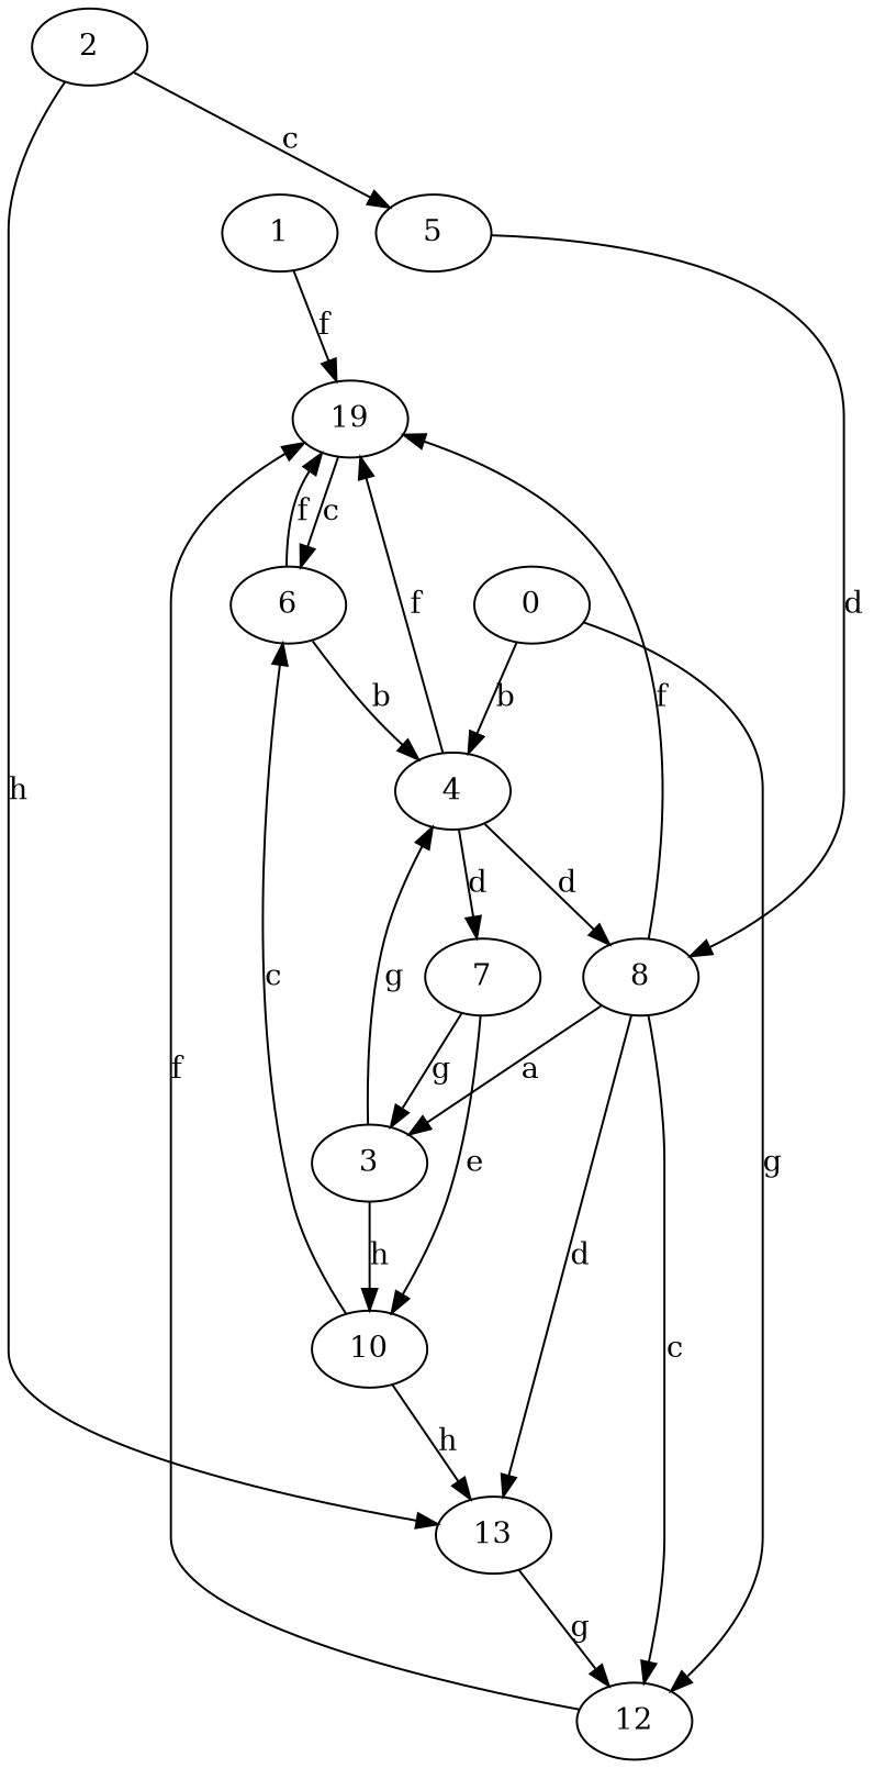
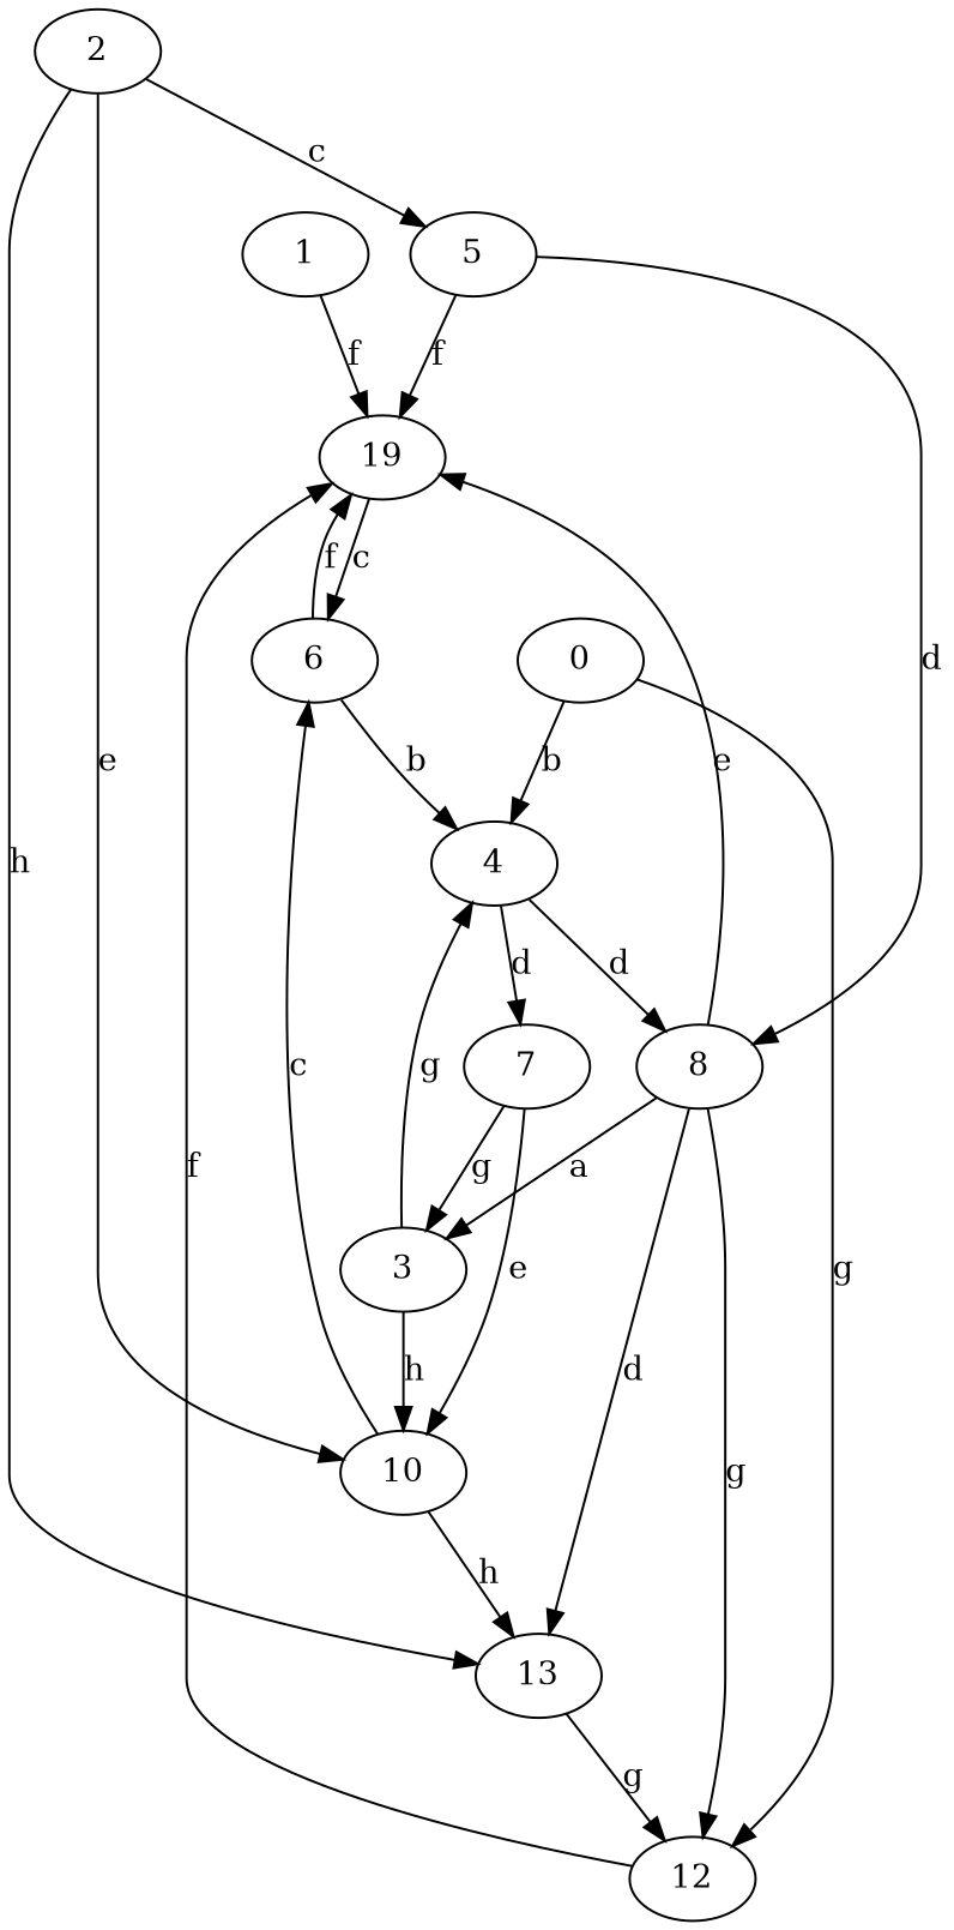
  strict digraph {
    n1 [label=19]
    1
    6
    2
    5
    10
    13
    8
    12
    3
    4
    7
    0
    n1 -> 6 [label=c]
    1 -> n1 [label=f]
    6 -> n1 [label=f]
    6 -> 4 [label=b]
    2 -> 5 [label=c]
+   2 -> 10 [label=e]
    2 -> 13 [label=h]
-   4 -> n1 [label=f]
+   5 -> n1 [label=f]
    5 -> 8 [label=d]
    10 -> 6 [label=c]
    10 -> 13 [label=h]
    13 -> 12 [label=g]
-   8 -> n1 [label=f]
+   8 -> n1 [label=e]
    8 -> 13 [label=d]
-   8 -> 12 [label=c]
+   8 -> 12 [label=g]
    8 -> 3 [label=a]
    12 -> n1 [label=f]
    3 -> 10 [label=h]
    3 -> 4 [label=g]
    4 -> 8 [label=d]
    4 -> 7 [label=d]
    7 -> 10 [label=e]
    7 -> 3 [label=g]
    0 -> 12 [label=g]
    0 -> 4 [label=b]
  }
